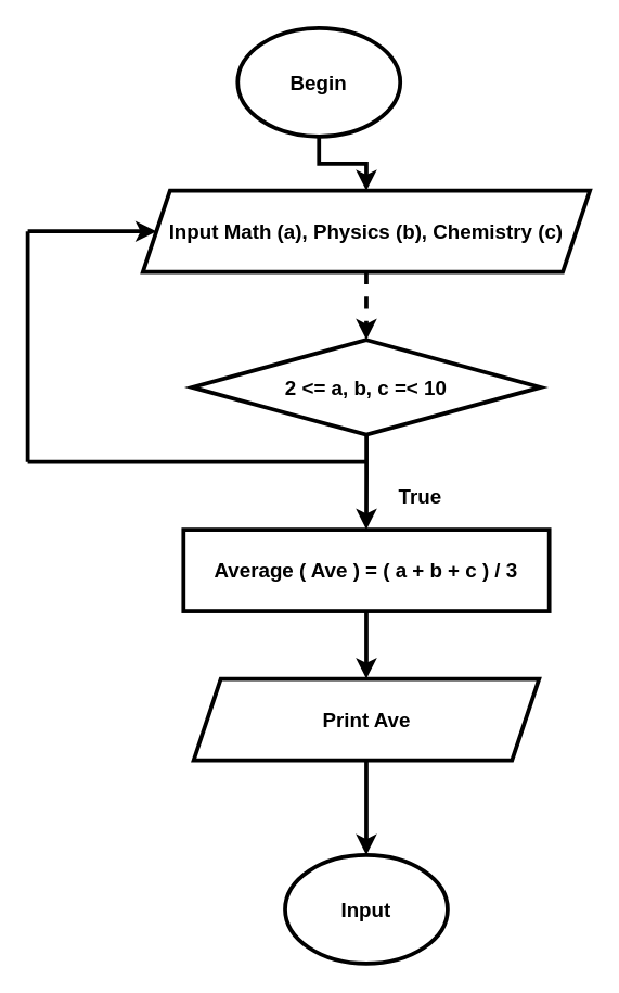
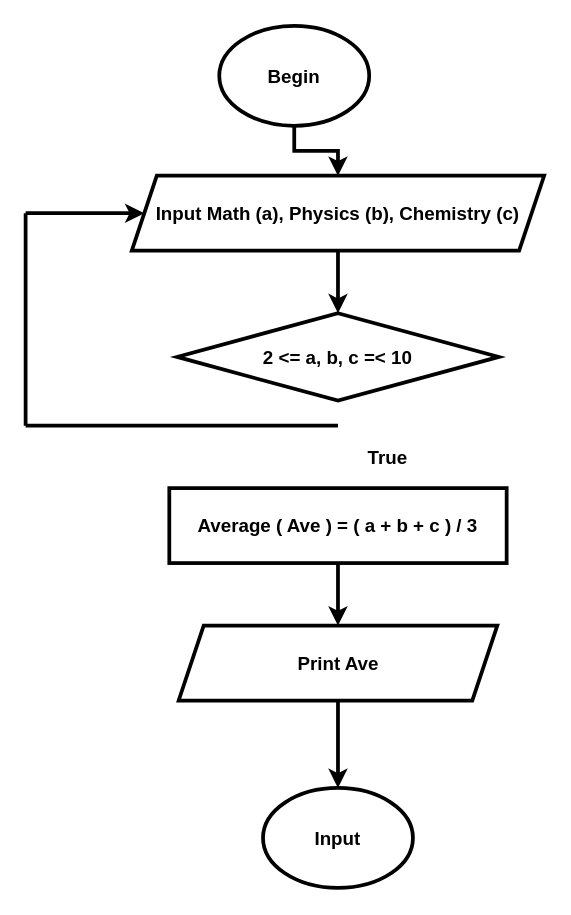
  <mxCell id="0" />
  <mxCell id="1" parent="0" />
  <mxCell id="2" style="edgeStyle=orthogonalEdgeStyle;rounded=0;orthogonalLoop=1;jettySize=auto;html=1;entryX=0.5;entryY=0;entryDx=0;entryDy=0;fontSize=15;fontStyle=1;strokeWidth=3;" parent="1" source="3" target="6" edge="1"><mxGeometry relative="1" as="geometry" /></mxCell>
  <mxCell id="3" value="Begin" style="ellipse;whiteSpace=wrap;html=1;fontSize=15;fontStyle=1;strokeWidth=3;" parent="1" vertex="1"><mxGeometry x="175" y="20" width="120" height="80" as="geometry" /></mxCell>
  <mxCell id="4" value="Input" style="ellipse;whiteSpace=wrap;html=1;fontSize=15;fontStyle=1;strokeWidth=3;" parent="1" vertex="1"><mxGeometry x="210" y="630" width="120" height="80" as="geometry" /></mxCell>
- <mxCell id="5" style="edgeStyle=orthogonalEdgeStyle;rounded=0;orthogonalLoop=1;jettySize=auto;html=1;entryX=0.5;entryY=0;entryDx=0;entryDy=0;fontSize=15;fontStyle=1;strokeWidth=3;dashed=1;" parent="1" source="6" target="8" edge="1"><mxGeometry relative="1" as="geometry" /></mxCell>
+ <mxCell id="5" style="edgeStyle=orthogonalEdgeStyle;rounded=0;orthogonalLoop=1;jettySize=auto;html=1;entryX=0.5;entryY=0;entryDx=0;entryDy=0;fontSize=15;fontStyle=1;strokeWidth=3;" parent="1" source="6" target="8" edge="1"><mxGeometry relative="1" as="geometry" /></mxCell>
  <mxCell id="6" value="Input Math (a), Physics (b), Chemistry (c)" style="shape=parallelogram;perimeter=parallelogramPerimeter;whiteSpace=wrap;html=1;fixedSize=1;fontSize=15;fontStyle=1;strokeWidth=3;" parent="1" vertex="1"><mxGeometry x="105" y="140" width="330" height="60" as="geometry" /></mxCell>
- <mxCell id="7" style="edgeStyle=orthogonalEdgeStyle;rounded=0;orthogonalLoop=1;jettySize=auto;html=1;entryX=0.5;entryY=0;entryDx=0;entryDy=0;fontSize=15;fontStyle=1;strokeWidth=3;" parent="1" source="8" target="10" edge="1"><mxGeometry relative="1" as="geometry"><Array as="points"><mxPoint x="270" y="350" /><mxPoint x="270" y="350" /></Array></mxGeometry></mxCell>
  <mxCell id="8" value="2 &amp;lt;= a, b, c =&amp;lt; 10" style="rhombus;whiteSpace=wrap;html=1;fontSize=15;fontStyle=1;strokeWidth=3;" parent="1" vertex="1"><mxGeometry x="141.25" y="250" width="257.5" height="70" as="geometry" /></mxCell>
  <mxCell id="9" style="edgeStyle=orthogonalEdgeStyle;rounded=0;orthogonalLoop=1;jettySize=auto;html=1;entryX=0.5;entryY=0;entryDx=0;entryDy=0;fontSize=15;fontStyle=1;strokeWidth=3;" parent="1" source="10" target="13" edge="1"><mxGeometry relative="1" as="geometry" /></mxCell>
  <mxCell id="10" value="Average ( Ave ) = ( a + b + c ) / 3" style="rounded=0;whiteSpace=wrap;html=1;fontSize=15;fontStyle=1;strokeWidth=3;" parent="1" vertex="1"><mxGeometry x="135" y="390" width="270" height="60" as="geometry" /></mxCell>
  <mxCell id="11" value="True" style="text;html=1;strokeColor=none;fillColor=none;align=center;verticalAlign=middle;whiteSpace=wrap;rounded=0;fontSize=15;fontStyle=1;strokeWidth=3;" parent="1" vertex="1"><mxGeometry x="280" y="350" width="60" height="30" as="geometry" /></mxCell>
  <mxCell id="12" style="edgeStyle=orthogonalEdgeStyle;rounded=0;orthogonalLoop=1;jettySize=auto;html=1;entryX=0.5;entryY=0;entryDx=0;entryDy=0;fontSize=15;fontStyle=1;strokeWidth=3;" parent="1" source="13" target="4" edge="1"><mxGeometry relative="1" as="geometry" /></mxCell>
  <mxCell id="13" value="Print Ave" style="shape=parallelogram;perimeter=parallelogramPerimeter;whiteSpace=wrap;html=1;fixedSize=1;fontSize=15;fontStyle=1;strokeWidth=3;" parent="1" vertex="1"><mxGeometry x="142.5" y="500" width="255" height="60" as="geometry" /></mxCell>
  <mxCell id="14" value="" style="endArrow=none;html=1;rounded=0;fontSize=15;fontStyle=1;strokeWidth=3;" parent="1" edge="1"><mxGeometry width="50" height="50" relative="1" as="geometry"><mxPoint x="20" y="340" as="sourcePoint" /><mxPoint x="20" y="170" as="targetPoint" /><Array as="points" /></mxGeometry></mxCell>
  <mxCell id="15" value="" style="endArrow=none;html=1;rounded=0;fontSize=15;fontStyle=1;strokeWidth=3;" parent="1" edge="1"><mxGeometry width="50" height="50" relative="1" as="geometry"><mxPoint x="20" y="340" as="sourcePoint" /><mxPoint x="270" y="340" as="targetPoint" /></mxGeometry></mxCell>
  <mxCell id="16" value="" style="endArrow=classic;html=1;rounded=0;entryX=0;entryY=0.5;entryDx=0;entryDy=0;fontSize=15;fontStyle=1;strokeWidth=3;" parent="1" target="6" edge="1"><mxGeometry width="50" height="50" relative="1" as="geometry"><mxPoint x="20" y="170" as="sourcePoint" /><mxPoint x="100" y="140" as="targetPoint" /></mxGeometry></mxCell>
